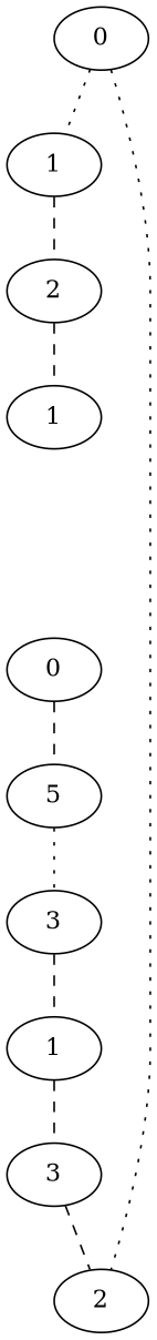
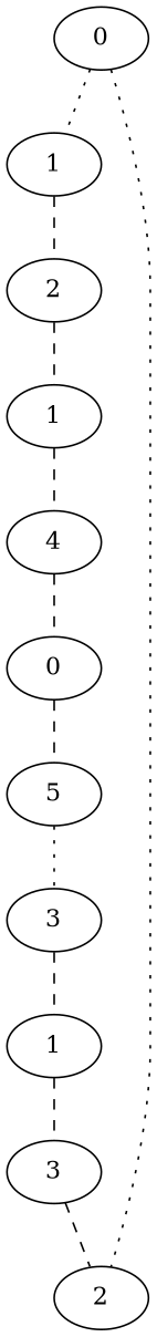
  graph {
    edge [style=dashed]
    n1 [label=0]
    n2 [label=1]
    n3 [label=2]
    n4 [label=2]
    n5 [label=1]
+   n6 [label=4]
    n7 [label=0]
    n8 [label=5]
    n9 [label=3]
    n10 [label=1]
    n11 [label=3]
    n1 -- n2 [style=dotted]
    n1 -- n3 [style=dotted]
    n2 -- n4
    n4 -- n5
+   n5 -- n6
+   n6 -- n7
    n7 -- n8
    n8 -- n9 [style=dotted]
    n9 -- n10
    n10 -- n11
    n11 -- n3
  }
